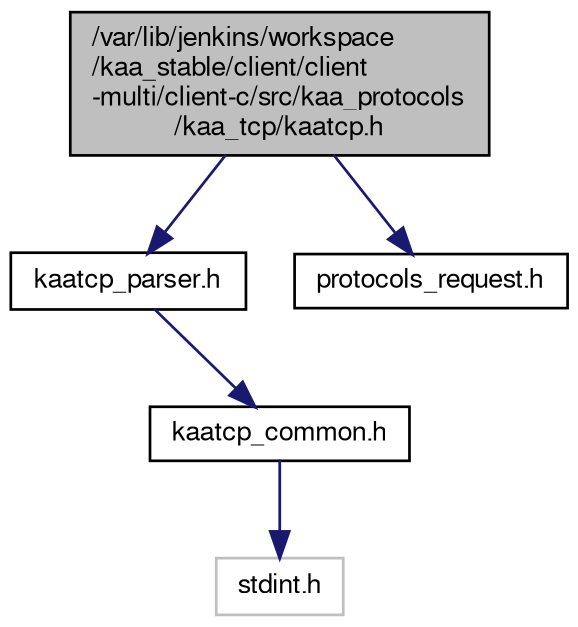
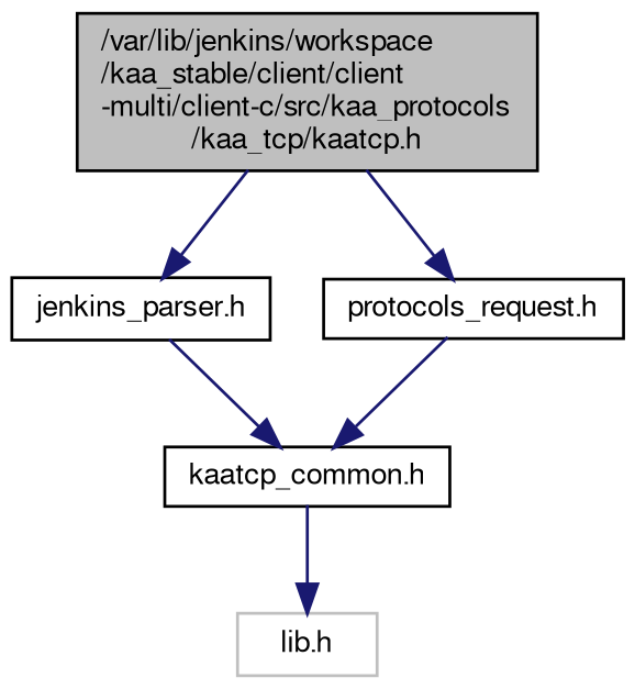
  digraph {
    node [color=black fontname=FreeSans fontsize=10 shape=record]
    edge [color=midnightblue fontname=FreeSans fontsize=10 labelfontname=FreeSans labelfontsize=10 style=solid]
    n1 [fillcolor=grey75 fontcolor=black height=0.2 label="/var/lib/jenkins/workspace\l/kaa_stable/client/client\l-multi/client-c/src/kaa_protocols\l/kaa_tcp/kaatcp.h" style=filled width=0.4]
-   n2 [height=0.2 label="kaatcp_parser.h" width=0.4]
+   n2 [height=0.2 label="jenkins_parser.h" width=0.4]
    n3 [height=0.2 label="protocols_request.h" width=0.4]
    n4 [height=0.2 label="kaatcp_common.h" width=0.4]
-   n5 [color=grey75 height=0.2 label="stdint.h" width=0.4]
+   n5 [color=grey75 height=0.2 label="lib.h" width=0.4]
    n1 -> n2
    n1 -> n3
    n2 -> n4
+   n3 -> n4
    n4 -> n5
  }
